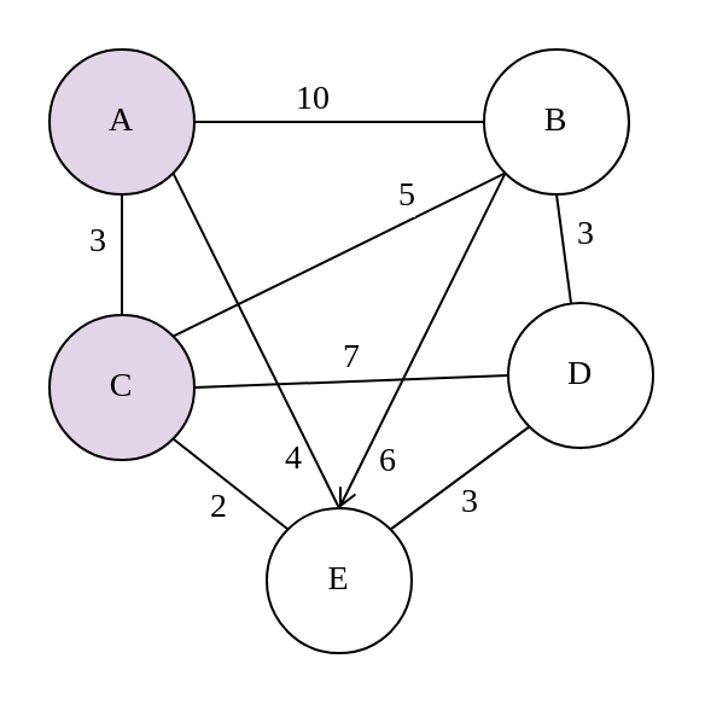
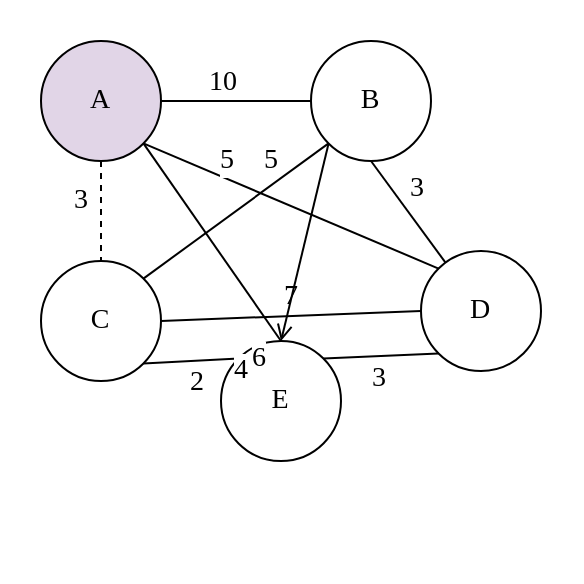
  <mxCell id="0" />
  <mxCell id="1" parent="0" />
  <mxCell id="2" value="2" style="rounded=0;orthogonalLoop=1;jettySize=auto;html=1;exitX=1;exitY=1;exitDx=0;exitDy=0;entryX=0;entryY=0;entryDx=0;entryDy=0;endArrow=none;endFill=0;fontFamily=Times New Roman;fontSize=14;" edge="1" parent="1" source="4" target="7"><mxGeometry x="0.075" y="-11" relative="1" as="geometry"><mxPoint as="offset" /></mxGeometry></mxCell>
  <mxCell id="3" value="7" style="edgeStyle=none;rounded=0;orthogonalLoop=1;jettySize=auto;html=1;exitX=1;exitY=0.5;exitDx=0;exitDy=0;entryX=0;entryY=0.5;entryDx=0;entryDy=0;endArrow=none;endFill=0;fontFamily=Times New Roman;fontSize=14;" edge="1" parent="1" source="4" target="5"><mxGeometry y="10" relative="1" as="geometry"><mxPoint as="offset" /></mxGeometry></mxCell>
- <mxCell id="4" value="C" style="ellipse;whiteSpace=wrap;html=1;aspect=fixed;fontSize=14;fontFamily=Times New Roman;fillColor=#e1d5e7;" vertex="1" parent="1"><mxGeometry x="20" y="130" width="60" height="60" as="geometry" /></mxCell>
+ <mxCell id="4" value="C" style="ellipse;whiteSpace=wrap;html=1;aspect=fixed;fontSize=14;fontFamily=Times New Roman;" vertex="1" parent="1"><mxGeometry x="20" y="130" width="60" height="60" as="geometry" /></mxCell>
  <mxCell id="5" value="D" style="ellipse;whiteSpace=wrap;html=1;aspect=fixed;fontSize=14;fontFamily=Times New Roman;" vertex="1" parent="1"><mxGeometry x="210" y="125" width="60" height="60" as="geometry" /></mxCell>
  <mxCell id="6" value="3" style="edgeStyle=none;rounded=0;orthogonalLoop=1;jettySize=auto;html=1;exitX=1;exitY=0;exitDx=0;exitDy=0;entryX=0;entryY=1;entryDx=0;entryDy=0;endArrow=none;endFill=0;fontFamily=Times New Roman;fontSize=14;" edge="1" parent="1" source="7" target="5"><mxGeometry x="-0.075" y="-11" relative="1" as="geometry"><mxPoint as="offset" /></mxGeometry></mxCell>
- <mxCell id="7" value="E" style="ellipse;whiteSpace=wrap;html=1;aspect=fixed;fontSize=14;fontFamily=Times New Roman;" vertex="1" parent="1"><mxGeometry x="110" y="210" width="60" height="60" as="geometry" /></mxCell>
+ <mxCell id="7" value="E" style="ellipse;whiteSpace=wrap;html=1;aspect=fixed;fontSize=14;fontFamily=Times New Roman;" vertex="1" parent="1"><mxGeometry x="110" y="170" width="60" height="60" as="geometry" /></mxCell>
  <mxCell id="8" style="edgeStyle=orthogonalEdgeStyle;rounded=0;orthogonalLoop=1;jettySize=auto;html=1;exitX=1;exitY=0.5;exitDx=0;exitDy=0;entryX=0;entryY=0.5;entryDx=0;entryDy=0;fontFamily=Times New Roman;fontSize=14;endArrow=none;endFill=0;" edge="1" parent="1" source="15" target="21"><mxGeometry relative="1" as="geometry" /></mxCell>
  <mxCell id="9" value="10" style="edgeLabel;html=1;align=center;verticalAlign=middle;resizable=0;points=[];fontSize=14;fontFamily=Times New Roman;" vertex="1" connectable="0" parent="8"><mxGeometry x="-0.2" y="1" relative="1" as="geometry"><mxPoint y="-9" as="offset" /></mxGeometry></mxCell>
- <mxCell id="10" value="3" style="edgeStyle=orthogonalEdgeStyle;rounded=0;orthogonalLoop=1;jettySize=auto;html=1;exitX=0.5;exitY=1;exitDx=0;exitDy=0;endArrow=none;endFill=0;fontFamily=Times New Roman;fontSize=14;" edge="1" parent="1" source="15" target="4"><mxGeometry x="-0.2" y="-10" relative="1" as="geometry"><mxPoint as="offset" /></mxGeometry></mxCell>
+ <mxCell id="10" value="3" style="edgeStyle=orthogonalEdgeStyle;rounded=0;orthogonalLoop=1;jettySize=auto;html=1;exitX=0.5;exitY=1;exitDx=0;exitDy=0;endArrow=none;endFill=0;fontFamily=Times New Roman;fontSize=14;dashed=1;" edge="1" parent="1" source="15" target="4"><mxGeometry x="-0.2" y="-10" relative="1" as="geometry"><mxPoint as="offset" /></mxGeometry></mxCell>
+ <mxCell id="11" style="edgeStyle=none;rounded=0;orthogonalLoop=1;jettySize=auto;html=1;exitX=1;exitY=1;exitDx=0;exitDy=0;entryX=0;entryY=0;entryDx=0;entryDy=0;endArrow=none;endFill=0;fontFamily=Times New Roman;fontSize=14;" edge="1" parent="1" source="15" target="5"><mxGeometry relative="1" as="geometry" /></mxCell>
+ <mxCell id="12" value="5" style="edgeLabel;html=1;align=center;verticalAlign=middle;resizable=0;points=[];fontSize=14;fontFamily=Times New Roman;" vertex="1" connectable="0" parent="11"><mxGeometry x="-0.566" y="2" relative="1" as="geometry"><mxPoint x="8.29" y="-3.97" as="offset" /></mxGeometry></mxCell>
  <mxCell id="13" style="edgeStyle=none;rounded=0;orthogonalLoop=1;jettySize=auto;html=1;exitX=1;exitY=1;exitDx=0;exitDy=0;entryX=0.5;entryY=0;entryDx=0;entryDy=0;endArrow=none;endFill=0;fontFamily=Times New Roman;fontSize=14;" edge="1" parent="1" source="15" target="7"><mxGeometry relative="1" as="geometry" /></mxCell>
  <mxCell id="14" value="4" style="edgeLabel;html=1;align=center;verticalAlign=middle;resizable=0;points=[];fontSize=14;fontFamily=Times New Roman;" vertex="1" connectable="0" parent="13"><mxGeometry x="-0.761" relative="1" as="geometry"><mxPoint x="40.35" y="101.76" as="offset" /></mxGeometry></mxCell>
  <mxCell id="15" value="A" style="ellipse;whiteSpace=wrap;html=1;aspect=fixed;fontSize=14;fontFamily=Times New Roman;fillColor=#e1d5e7;" vertex="1" parent="1"><mxGeometry x="20" y="20" width="60" height="60" as="geometry" /></mxCell>
  <mxCell id="16" value="3" style="edgeStyle=none;rounded=0;orthogonalLoop=1;jettySize=auto;html=1;exitX=0.5;exitY=1;exitDx=0;exitDy=0;endArrow=none;endFill=0;fontFamily=Times New Roman;fontSize=14;" edge="1" parent="1" source="21" target="5"><mxGeometry x="-0.2" y="10" relative="1" as="geometry"><mxPoint as="offset" /></mxGeometry></mxCell>
  <mxCell id="17" style="edgeStyle=none;rounded=0;orthogonalLoop=1;jettySize=auto;html=1;exitX=0;exitY=1;exitDx=0;exitDy=0;entryX=1;entryY=0;entryDx=0;entryDy=0;endArrow=none;endFill=0;fontFamily=Times New Roman;fontSize=14;" edge="1" parent="1" source="21" target="4"><mxGeometry relative="1" as="geometry" /></mxCell>
  <mxCell id="18" value="5" style="edgeLabel;html=1;align=center;verticalAlign=middle;resizable=0;points=[];fontSize=14;fontFamily=Times New Roman;" vertex="1" connectable="0" parent="17"><mxGeometry x="-0.507" y="-2" relative="1" as="geometry"><mxPoint x="-5.8" y="-6.17" as="offset" /></mxGeometry></mxCell>
  <mxCell id="19" style="edgeStyle=none;rounded=0;orthogonalLoop=1;jettySize=auto;html=1;exitX=0;exitY=1;exitDx=0;exitDy=0;entryX=0.5;entryY=0;entryDx=0;entryDy=0;endArrow=open;endFill=0;fontFamily=Times New Roman;fontSize=14;" edge="1" parent="1" source="21" target="7"><mxGeometry relative="1" as="geometry" /></mxCell>
  <mxCell id="20" value="6" style="edgeLabel;html=1;align=center;verticalAlign=middle;resizable=0;points=[];fontSize=14;fontFamily=Times New Roman;" vertex="1" connectable="0" parent="19"><mxGeometry x="-0.392" y="-1" relative="1" as="geometry"><mxPoint x="-27.02" y="77.12" as="offset" /></mxGeometry></mxCell>
- <mxCell id="21" value="B" style="ellipse;whiteSpace=wrap;html=1;aspect=fixed;fontSize=14;fontFamily=Times New Roman;" vertex="1" parent="1"><mxGeometry x="200" y="20" width="60" height="60" as="geometry" /></mxCell>
+ <mxCell id="21" value="B" style="ellipse;whiteSpace=wrap;html=1;aspect=fixed;fontSize=14;fontFamily=Times New Roman;" vertex="1" parent="1"><mxGeometry x="155" y="20" width="60" height="60" as="geometry" /></mxCell>
